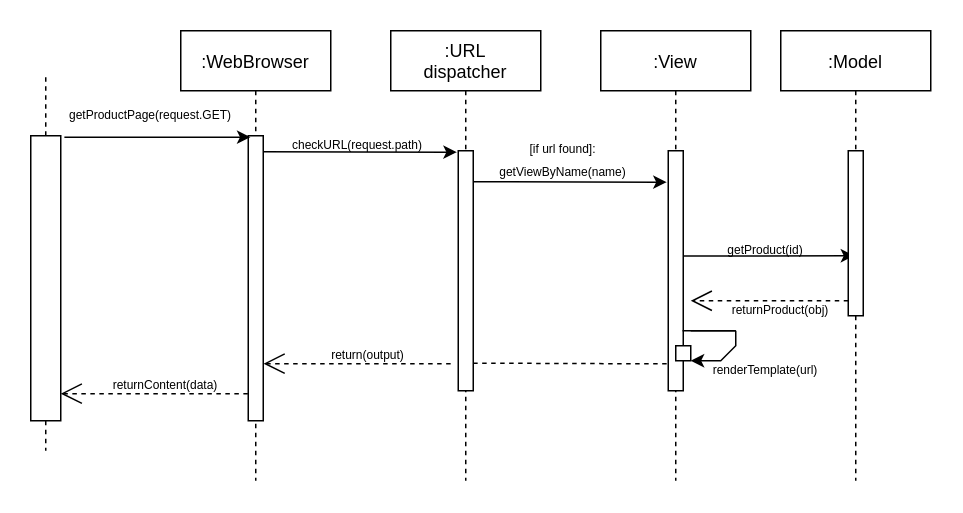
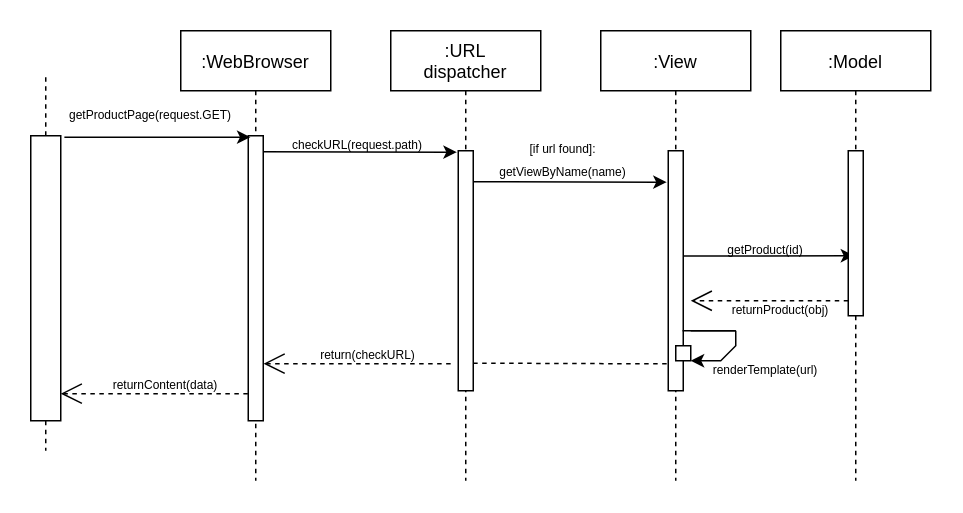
  <mxCell id="0" />
  <mxCell id="1" parent="0" />
  <mxCell id="2" value=":WebBrowser" style="shape=umlLifeline;perimeter=lifelinePerimeter;container=1;collapsible=0;recursiveResize=0;rounded=0;shadow=0;strokeWidth=1;size=40;" parent="1" vertex="1"><mxGeometry x="120" y="20" width="100" height="300" as="geometry" /></mxCell>
  <mxCell id="3" value="" style="points=[];perimeter=orthogonalPerimeter;rounded=0;shadow=0;strokeWidth=1;" parent="2" vertex="1"><mxGeometry x="45" y="70" width="10" height="190" as="geometry" /></mxCell>
  <mxCell id="4" value="&lt;font style=&quot;font-size: 8px;&quot;&gt;getProductPage(request.GET)&lt;/font&gt;" style="text;html=1;strokeColor=none;fillColor=none;align=center;verticalAlign=middle;whiteSpace=wrap;rounded=0;" parent="2" vertex="1"><mxGeometry x="-50" y="40" width="60" height="30" as="geometry" /></mxCell>
  <mxCell id="5" value=":URL&#10;dispatcher" style="shape=umlLifeline;perimeter=lifelinePerimeter;container=1;collapsible=0;recursiveResize=0;rounded=0;shadow=0;strokeWidth=1;" parent="1" vertex="1"><mxGeometry x="260" y="20" width="100" height="300" as="geometry" /></mxCell>
  <mxCell id="6" value="" style="points=[];perimeter=orthogonalPerimeter;rounded=0;shadow=0;strokeWidth=1;" parent="5" vertex="1"><mxGeometry x="45" y="80" width="10" height="160" as="geometry" /></mxCell>
  <mxCell id="7" value="&lt;font style=&quot;font-size: 8px;&quot;&gt;checkURL(request.path)&lt;/font&gt;" style="text;html=1;strokeColor=none;fillColor=none;align=center;verticalAlign=middle;whiteSpace=wrap;rounded=0;" parent="5" vertex="1"><mxGeometry x="-52.42" y="60" width="60" height="30" as="geometry" /></mxCell>
  <mxCell id="8" value="" style="endArrow=open;endSize=12;dashed=1;html=1;rounded=0;fontSize=8;exitX=-0.027;exitY=0.905;exitDx=0;exitDy=0;exitPerimeter=0;entryX=1;entryY=0.905;entryDx=0;entryDy=0;entryPerimeter=0;" parent="5" edge="1"><mxGeometry width="160" relative="1" as="geometry"><mxPoint x="39.94" y="221.95" as="sourcePoint" /><mxPoint x="-84.79" y="221.95" as="targetPoint" /></mxGeometry></mxCell>
- <mxCell id="9" value="&lt;font style=&quot;font-size: 8px;&quot;&gt;return(output)&lt;/font&gt;" style="text;html=1;strokeColor=none;fillColor=none;align=center;verticalAlign=middle;whiteSpace=wrap;rounded=0;" parent="5" vertex="1"><mxGeometry x="-44.79" y="200" width="60" height="30" as="geometry" /></mxCell>
+ <mxCell id="9" value="&lt;font style=&quot;font-size: 8px;&quot;&gt;return(checkURL)&lt;/font&gt;" style="text;html=1;strokeColor=none;fillColor=none;align=center;verticalAlign=middle;whiteSpace=wrap;rounded=0;" parent="5" vertex="1"><mxGeometry x="-44.79" y="200" width="60" height="30" as="geometry" /></mxCell>
  <mxCell id="10" value="" style="endArrow=none;dashed=1;html=1;rounded=0;" parent="1" edge="1"><mxGeometry width="50" height="50" relative="1" as="geometry"><mxPoint x="30" y="90" as="sourcePoint" /><mxPoint x="30" y="50" as="targetPoint" /></mxGeometry></mxCell>
  <mxCell id="11" value="" style="points=[];perimeter=orthogonalPerimeter;rounded=0;shadow=0;strokeWidth=1;" parent="1" vertex="1"><mxGeometry x="20" y="90" width="20" height="190" as="geometry" /></mxCell>
  <mxCell id="12" value="" style="endArrow=none;dashed=1;html=1;rounded=0;" parent="1" edge="1"><mxGeometry x="1" y="-120" width="50" height="50" relative="1" as="geometry"><mxPoint x="30" y="280" as="sourcePoint" /><mxPoint x="30" y="300" as="targetPoint" /><mxPoint x="109" y="106" as="offset" /></mxGeometry></mxCell>
  <mxCell id="13" value="" style="endArrow=classic;html=1;rounded=0;exitX=1.121;exitY=0.005;exitDx=0;exitDy=0;exitPerimeter=0;entryX=0.148;entryY=0.005;entryDx=0;entryDy=0;entryPerimeter=0;" parent="1" source="11" target="3" edge="1"><mxGeometry width="50" height="50" relative="1" as="geometry"><mxPoint x="260" y="180" as="sourcePoint" /><mxPoint x="310" y="130" as="targetPoint" /></mxGeometry></mxCell>
  <mxCell id="14" value="" style="endArrow=open;endSize=12;dashed=1;html=1;rounded=0;fontSize=8;exitX=-0.027;exitY=0.905;exitDx=0;exitDy=0;exitPerimeter=0;entryX=1;entryY=0.905;entryDx=0;entryDy=0;entryPerimeter=0;" parent="1" source="3" target="11" edge="1"><mxGeometry width="160" relative="1" as="geometry"><mxPoint x="140" y="200" as="sourcePoint" /><mxPoint x="300" y="200" as="targetPoint" /></mxGeometry></mxCell>
  <mxCell id="15" value="&lt;font style=&quot;font-size: 8px;&quot;&gt;returnContent(data)&lt;/font&gt;" style="text;html=1;strokeColor=none;fillColor=none;align=center;verticalAlign=middle;whiteSpace=wrap;rounded=0;" parent="1" vertex="1"><mxGeometry x="80" y="240" width="60" height="30" as="geometry" /></mxCell>
  <mxCell id="16" value="" style="endArrow=classic;html=1;rounded=0;exitX=1.009;exitY=0.056;exitDx=0;exitDy=0;exitPerimeter=0;entryX=0.148;entryY=0.005;entryDx=0;entryDy=0;entryPerimeter=0;" parent="1" source="3" edge="1"><mxGeometry width="50" height="50" relative="1" as="geometry"><mxPoint x="180" y="100.95" as="sourcePoint" /><mxPoint x="304.06" y="100.95" as="targetPoint" /></mxGeometry></mxCell>
  <mxCell id="17" value=":View" style="shape=umlLifeline;perimeter=lifelinePerimeter;container=1;collapsible=0;recursiveResize=0;rounded=0;shadow=0;strokeWidth=1;" parent="1" vertex="1"><mxGeometry x="400" y="20" width="100" height="300" as="geometry" /></mxCell>
  <mxCell id="18" value="" style="points=[];perimeter=orthogonalPerimeter;rounded=0;shadow=0;strokeWidth=1;" parent="17" vertex="1"><mxGeometry x="45" y="80" width="10" height="160" as="geometry" /></mxCell>
  <mxCell id="19" value="" style="endArrow=classic;html=1;rounded=0;exitX=1.009;exitY=0.056;exitDx=0;exitDy=0;exitPerimeter=0;entryX=0.148;entryY=0.005;entryDx=0;entryDy=0;entryPerimeter=0;" parent="17" edge="1"><mxGeometry width="50" height="50" relative="1" as="geometry"><mxPoint x="-85.0" y="100.64" as="sourcePoint" /><mxPoint x="43.97" y="100.95" as="targetPoint" /></mxGeometry></mxCell>
  <mxCell id="20" value="" style="endArrow=classic;html=1;rounded=0;entryX=0.148;entryY=0.005;entryDx=0;entryDy=0;entryPerimeter=0;exitX=1.012;exitY=0.439;exitDx=0;exitDy=0;exitPerimeter=0;" parent="17" source="18" edge="1"><mxGeometry width="50" height="50" relative="1" as="geometry"><mxPoint x="60" y="150" as="sourcePoint" /><mxPoint x="168.97" y="149.97" as="targetPoint" /></mxGeometry></mxCell>
  <mxCell id="21" value="" style="rounded=0;whiteSpace=wrap;html=1;fontSize=8;" parent="17" vertex="1"><mxGeometry x="50" y="210" width="10" height="10" as="geometry" /></mxCell>
  <mxCell id="22" value="" style="endArrow=none;dashed=1;html=1;rounded=0;fontSize=8;exitX=0.995;exitY=0.885;exitDx=0;exitDy=0;exitPerimeter=0;entryX=0.07;entryY=0.888;entryDx=0;entryDy=0;entryPerimeter=0;" parent="1" source="6" target="18" edge="1"><mxGeometry width="50" height="50" relative="1" as="geometry"><mxPoint x="310" y="220" as="sourcePoint" /><mxPoint x="360" y="170" as="targetPoint" /></mxGeometry></mxCell>
  <mxCell id="23" value="&lt;span style=&quot;font-size: 8px;&quot;&gt;[if url found]:&lt;br&gt;getViewByName(name)&lt;br&gt;&lt;/span&gt;" style="text;html=1;strokeColor=none;fillColor=none;align=center;verticalAlign=middle;whiteSpace=wrap;rounded=0;" parent="1" vertex="1"><mxGeometry x="345" y="90" width="60" height="30" as="geometry" /></mxCell>
  <mxCell id="24" value=":Model" style="shape=umlLifeline;perimeter=lifelinePerimeter;container=1;collapsible=0;recursiveResize=0;rounded=0;shadow=0;strokeWidth=1;" parent="1" vertex="1"><mxGeometry x="520" y="20" width="100" height="300" as="geometry" /></mxCell>
  <mxCell id="25" value="" style="points=[];perimeter=orthogonalPerimeter;rounded=0;shadow=0;strokeWidth=1;" parent="24" vertex="1"><mxGeometry x="45" y="80" width="10" height="110" as="geometry" /></mxCell>
  <mxCell id="26" value="&lt;font style=&quot;font-size: 8px;&quot;&gt;getProduct(id)&lt;/font&gt;" style="text;html=1;strokeColor=none;fillColor=none;align=center;verticalAlign=middle;whiteSpace=wrap;rounded=0;" parent="24" vertex="1"><mxGeometry x="-40" y="130" width="60" height="30" as="geometry" /></mxCell>
  <mxCell id="27" value="" style="endArrow=open;endSize=12;dashed=1;html=1;rounded=0;fontSize=8;exitX=-0.027;exitY=0.905;exitDx=0;exitDy=0;exitPerimeter=0;" parent="24" edge="1"><mxGeometry width="160" relative="1" as="geometry"><mxPoint x="45" y="180.0" as="sourcePoint" /><mxPoint x="-60" y="180" as="targetPoint" /></mxGeometry></mxCell>
  <mxCell id="28" value="&lt;font style=&quot;font-size: 8px;&quot;&gt;returnProduct(obj)&lt;/font&gt;" style="text;html=1;strokeColor=none;fillColor=none;align=center;verticalAlign=middle;whiteSpace=wrap;rounded=0;" parent="24" vertex="1"><mxGeometry x="-30" y="170" width="60" height="30" as="geometry" /></mxCell>
  <mxCell id="29" value="" style="endArrow=none;html=1;rounded=0;fontSize=8;entryX=0;entryY=1;entryDx=0;entryDy=0;exitX=0.953;exitY=0.75;exitDx=0;exitDy=0;exitPerimeter=0;" parent="1" source="18" target="28" edge="1"><mxGeometry width="50" height="50" relative="1" as="geometry"><mxPoint x="420" y="250" as="sourcePoint" /><mxPoint x="470" y="200" as="targetPoint" /></mxGeometry></mxCell>
  <mxCell id="30" value="" style="endArrow=none;html=1;rounded=0;fontSize=8;entryX=0;entryY=1;entryDx=0;entryDy=0;" parent="1" target="28" edge="1"><mxGeometry width="50" height="50" relative="1" as="geometry"><mxPoint x="460" y="220" as="sourcePoint" /><mxPoint x="440" y="200" as="targetPoint" /><Array as="points" /></mxGeometry></mxCell>
  <mxCell id="31" value="" style="endArrow=classic;html=1;rounded=0;fontSize=8;" parent="1" edge="1"><mxGeometry width="50" height="50" relative="1" as="geometry"><mxPoint x="490" y="230" as="sourcePoint" /><mxPoint x="460" y="240" as="targetPoint" /><Array as="points"><mxPoint x="490" y="220" /><mxPoint x="490" y="230" /><mxPoint x="480" y="240" /></Array></mxGeometry></mxCell>
  <mxCell id="32" value="&lt;font style=&quot;font-size: 8px;&quot;&gt;renderTemplate(url)&lt;/font&gt;" style="text;html=1;strokeColor=none;fillColor=none;align=center;verticalAlign=middle;whiteSpace=wrap;rounded=0;" parent="1" vertex="1"><mxGeometry x="480" y="230" width="60" height="30" as="geometry" /></mxCell>
